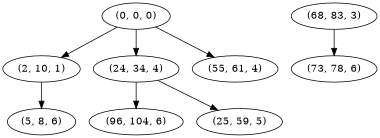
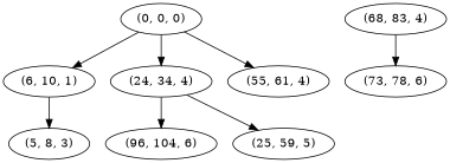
  digraph {
    "(0, 0, 0)"
-   "(2, 10, 1)"
+   "(2, 10, 1)" [label="(6, 10, 1)"]
    "(24, 34, 4)"
    "(55, 61, 4)"
-   "(5, 8, 3)" [label="(5, 8, 6)"]
+   "(5, 8, 3)"
    "(96, 104, 6)"
    n7 [label="(25, 59, 5)"]
-   "(68, 83, 4)" [label="(68, 83, 3)"]
+   "(68, 83, 4)"
    "(73, 78, 6)"
    "(0, 0, 0)" -> "(2, 10, 1)"
    "(0, 0, 0)" -> "(24, 34, 4)"
    "(0, 0, 0)" -> "(55, 61, 4)"
    "(2, 10, 1)" -> "(5, 8, 3)"
    "(24, 34, 4)" -> "(96, 104, 6)"
    "(24, 34, 4)" -> n7
    "(68, 83, 4)" -> "(73, 78, 6)"
  }
